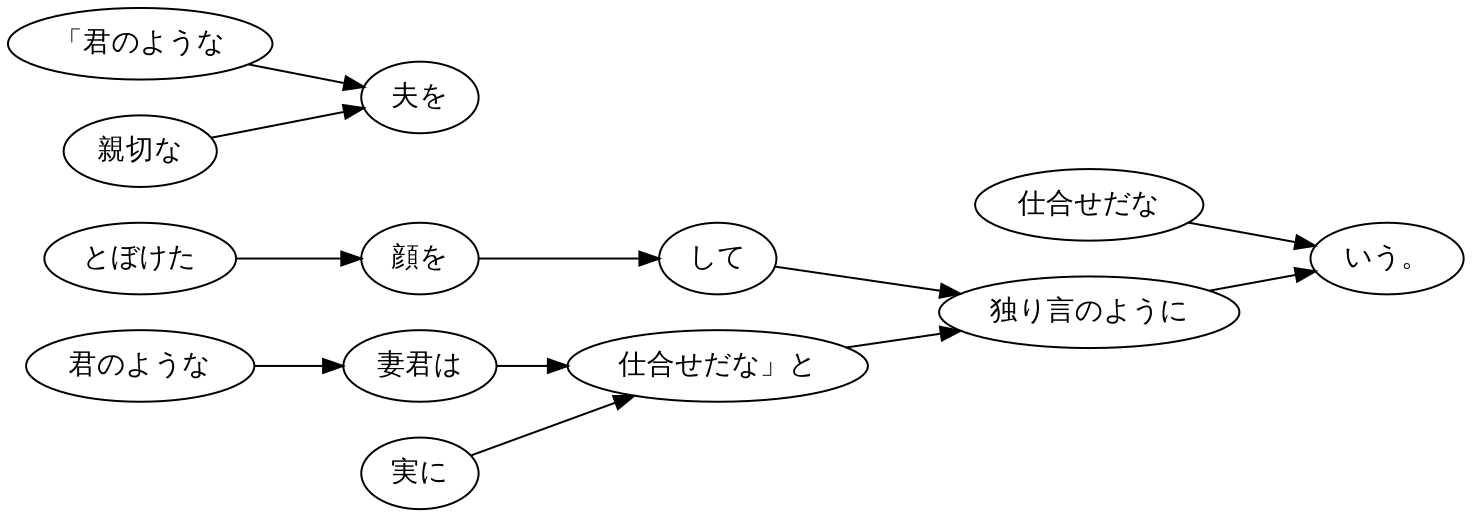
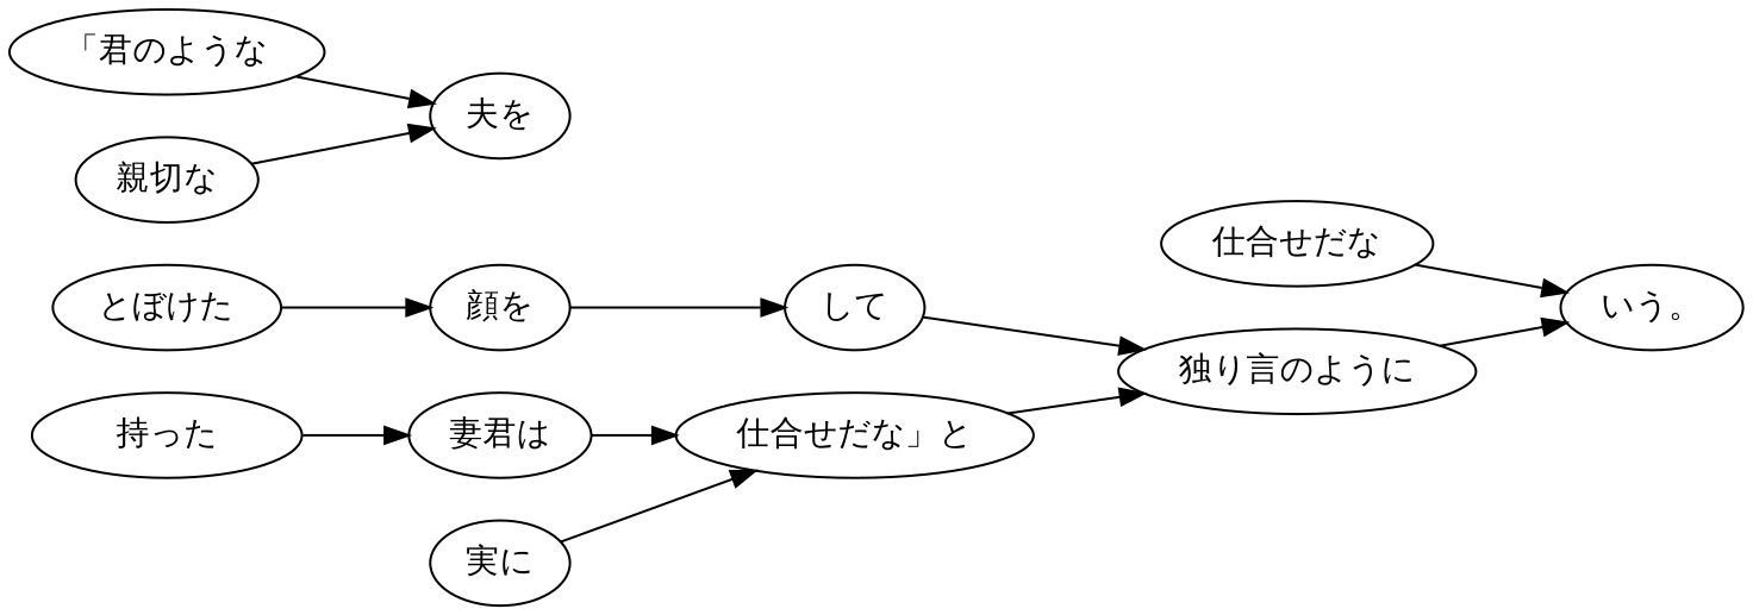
  digraph {
    fontname="Roboto Mono"
    rankdir=LR
    node [fontname="Roboto Mono"]
    edge [fontname="Roboto Mono"]
    n1 [label="仕合せだな"]
    n2 [label="いう。"]
    n3 [label="とぼけた"]
    n4 [label="顔を"]
    n5 [label="して"]
    n6 [label="独り言のように"]
    n7 [label="「君のような"]
    n8 [label="夫を"]
    n9 [label="親切な"]
-   n10 [label="君のような"]
+   n10 [label="持った"]
    n11 [label="妻君は"]
    n12 [label="仕合せだな」と"]
    n13 [label="実に"]
    n1 -> n2
    n3 -> n4
    n4 -> n5
    n5 -> n6
    n6 -> n2
    n7 -> n8
    n9 -> n8
    n10 -> n11
    n11 -> n12
    n12 -> n6
    n13 -> n12
  }
